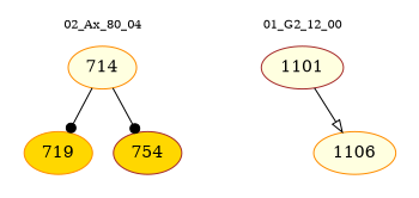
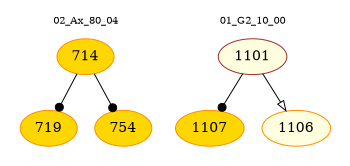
  digraph {
    node [color=darkorange fillcolor=gold style=filled]
    edge [arrowhead=dot color=black]
-   n1 [fillcolor=lightyellow label=714]
+   n1 [label=714]
    n2 [label=719]
-   n3 [color=brown label=754]
+   n3 [label=754]
    n4 [color=brown fillcolor=lightyellow label=1101]
+   n5 [label=1107]
    n6 [fillcolor=lightyellow label=1106]
    subgraph cluster_1 {
      color=white
      fontsize=10
      label="02_Ax_80_04"
      n1
      n2
      n3
    }
    subgraph cluster_2 {
      color=white
      fontsize=10
-     label="01_G2_12_00"
+     label="01_G2_10_00"
      n4
+     n5
      n6
    }
    n1 -> n2
    n1 -> n3
+   n4 -> n5
    n4 -> n6 [arrowhead=onormal]
  }
